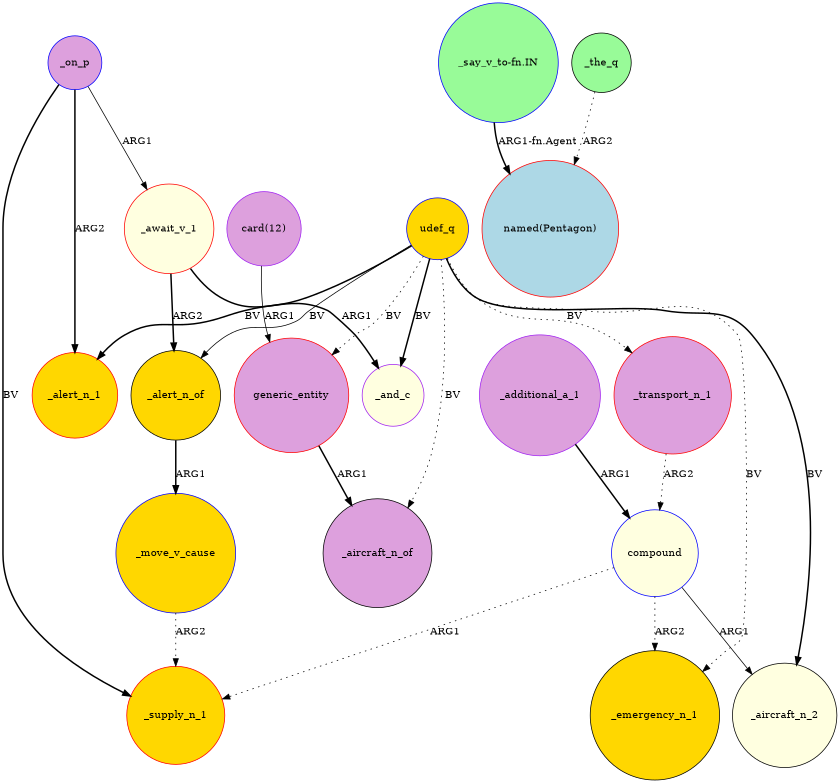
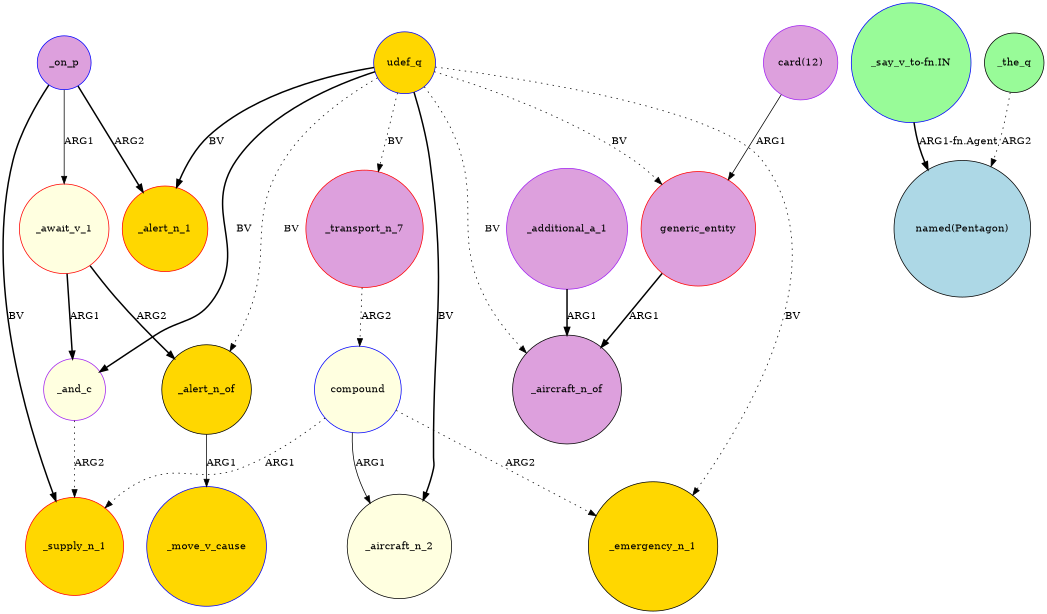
  digraph {
    node [color=red fillcolor=gold shape=circle style=filled]
    edge [style=bold]
    _alert_n_1
    _on_p [color=blue fillcolor=plum]
    _await_v_1 [fillcolor=lightyellow]
    _supply_n_1
    n5 [color=black label=_alert_n_of]
    _and_c [color=purple fillcolor=lightyellow]
    compound [color=blue fillcolor=lightyellow]
    _emergency_n_1 [color=black]
    n9 [color=black fillcolor=lightyellow label=_aircraft_n_2]
-   _transport_n_1 [fillcolor=plum]
+   _transport_n_1 [fillcolor=plum label=_transport_n_7]
    udef_q [color=blue]
    generic_entity [fillcolor=plum]
    n13 [color=black fillcolor=plum label=_aircraft_n_of]
    _move_v_cause [color=blue]
    _additional_a_1 [color=purple fillcolor=plum]
    "_say_v_to-fn.IN" [color=blue fillcolor=palegreen]
-   "named(Pentagon)" [fillcolor=lightblue]
+   "named(Pentagon)" [color=black fillcolor=lightblue]
    "card(12)" [color=purple fillcolor=plum]
    _the_q [color=black fillcolor=palegreen]
    _on_p -> _alert_n_1 [label=ARG2]
    _on_p -> _await_v_1 [label=ARG1 style=solid]
    _on_p -> _supply_n_1 [label=BV]
    _await_v_1 -> n5 [label=ARG2]
    _await_v_1 -> _and_c [label=ARG1]
-   n5 -> _move_v_cause [label=ARG1]
+   n5 -> _move_v_cause [label=ARG1 style=solid]
    compound -> _supply_n_1 [label=ARG1 style=dotted]
    compound -> _emergency_n_1 [label=ARG2 style=dotted]
    compound -> n9 [label=ARG1 style=solid]
    _transport_n_1 -> compound [label=ARG2 style=dotted]
    udef_q -> _alert_n_1 [label=BV]
-   udef_q -> n5 [label=BV style=solid]
+   udef_q -> n5 [label=BV style=dotted]
    udef_q -> _and_c [label=BV]
    udef_q -> _emergency_n_1 [label=BV style=dotted]
    udef_q -> n9 [label=BV]
    udef_q -> _transport_n_1 [label=BV style=dotted]
    udef_q -> generic_entity [label=BV style=dotted]
    udef_q -> n13 [label=BV style=dotted]
    generic_entity -> n13 [label=ARG1]
-   _move_v_cause -> _supply_n_1 [label=ARG2 style=dotted]
-   _additional_a_1 -> compound [label=ARG1]
+   _and_c -> _supply_n_1 [label=ARG2 style=dotted]
+   _additional_a_1 -> n13 [label=ARG1]
    "_say_v_to-fn.IN" -> "named(Pentagon)" [label="ARG1-fn.Agent"]
    "card(12)" -> generic_entity [label=ARG1 style=solid]
    _the_q -> "named(Pentagon)" [label=ARG2 style=dotted]
  }
